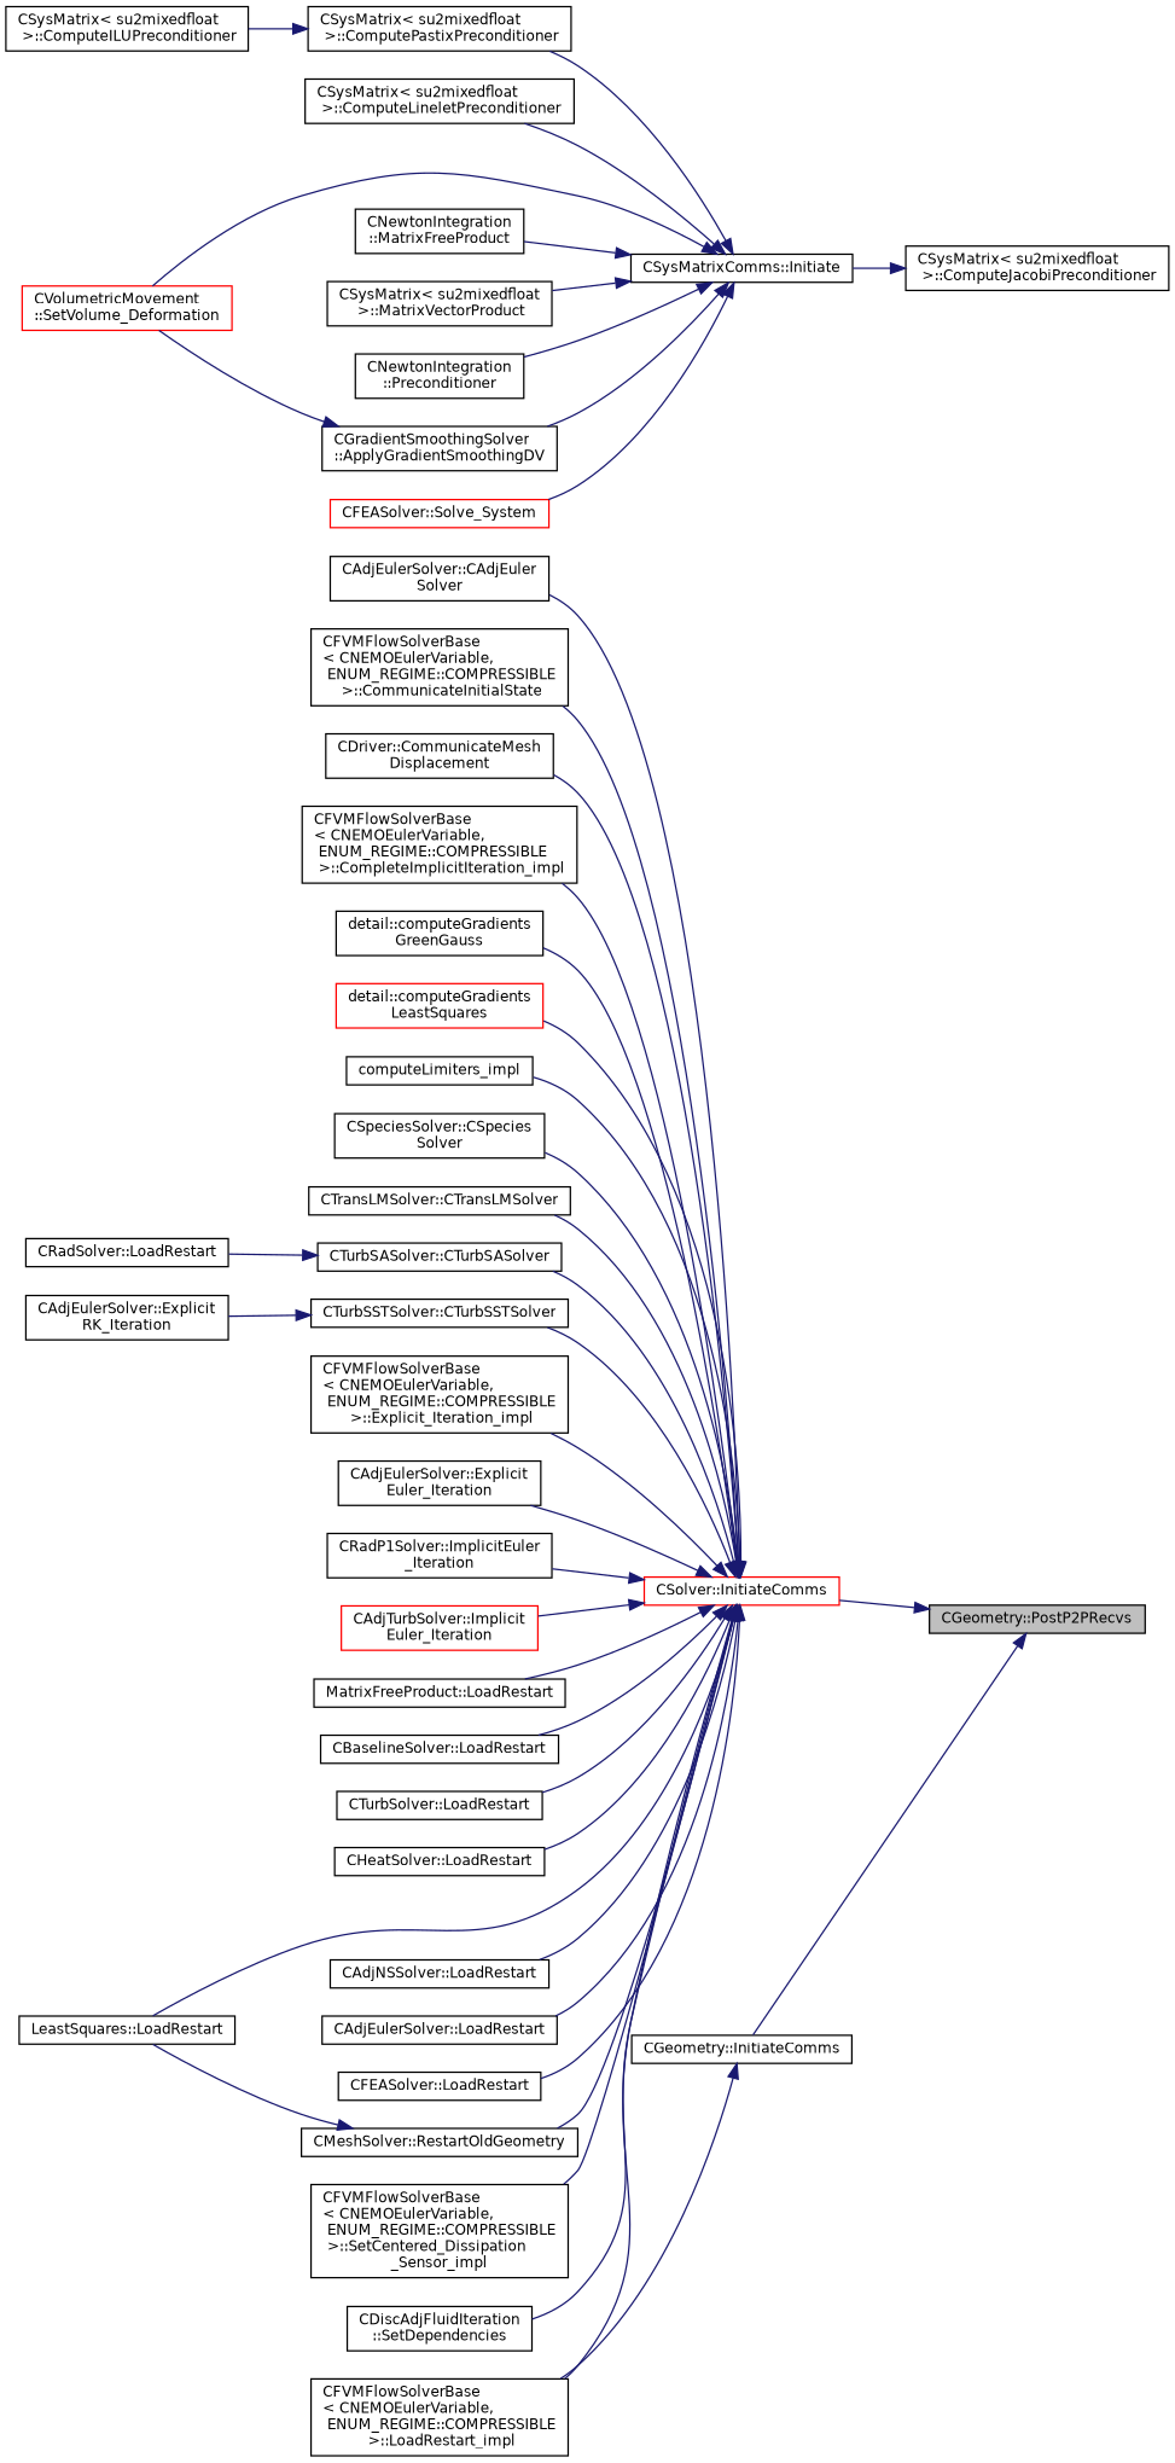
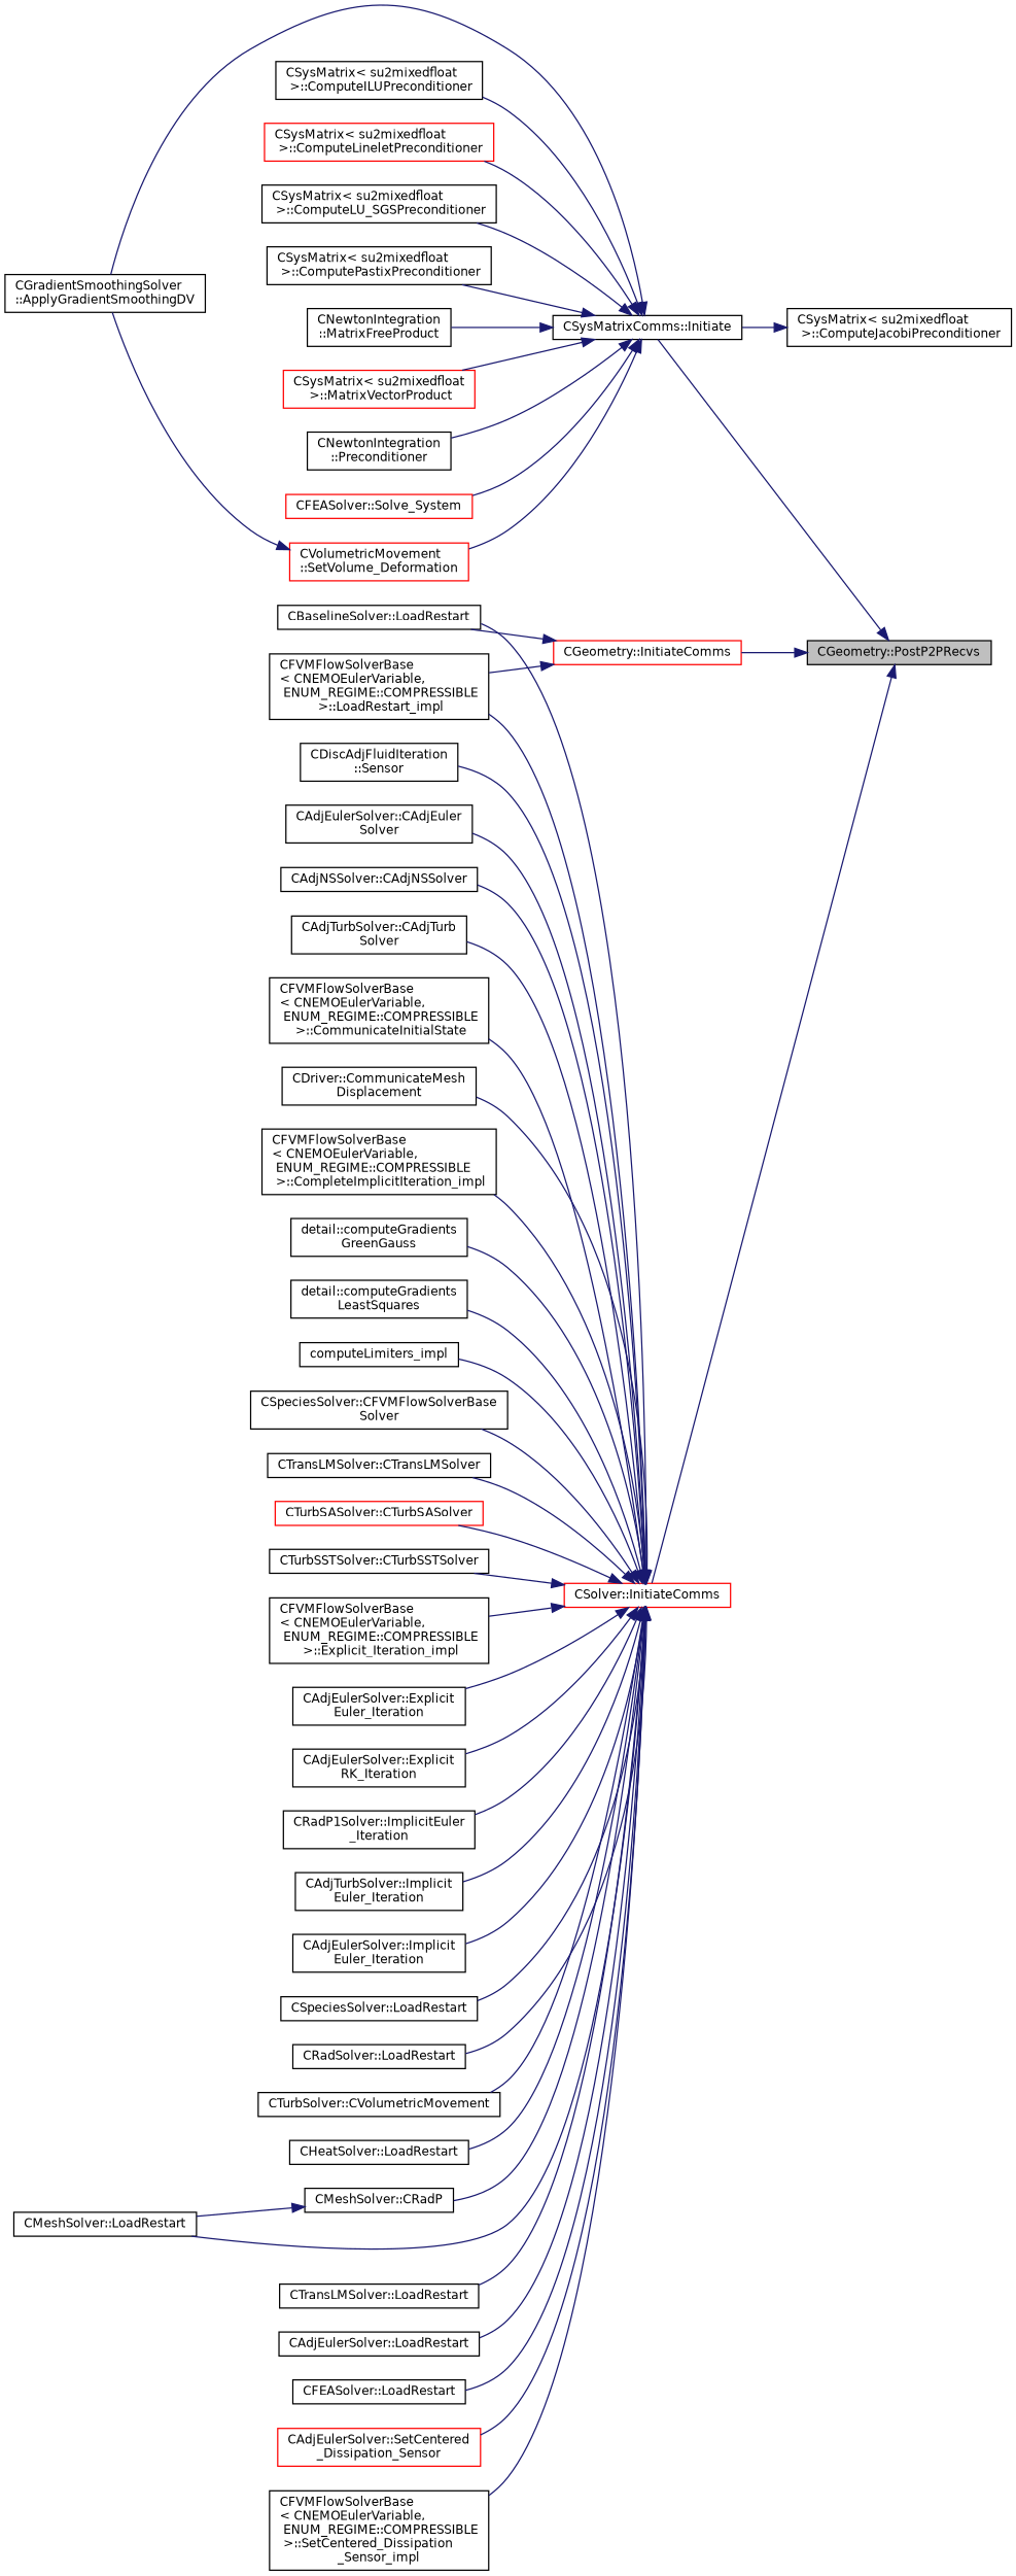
  digraph {
    rankdir=RL
    node [color=black fillcolor=white fontname=Helvetica fontsize=10 shape=record style=filled]
    edge [color=midnightblue dir=back fontname=Helvetica fontsize=10 labelfontname=Helvetica labelfontsize=10 style=solid]
    n1 [fillcolor=grey75 fontcolor=black height=0.2 label="CGeometry::PostP2PRecvs" width=0.4]
    n2 [height=0.2 label="CSysMatrixComms::Initiate" width=0.4]
    n3 [color=red height=0.2 label="CSolver::InitiateComms" width=0.4]
-   n4 [height=0.2 label="CGeometry::InitiateComms" width=0.4]
+   n4 [color=red height=0.2 label="CGeometry::InitiateComms" width=0.4]
    n5 [height=0.2 label="CGradientSmoothingSolver\l::ApplyGradientSmoothingDV" width=0.4]
    n6 [height=0.2 label="CSysMatrix\< su2mixedfloat\l \>::ComputeILUPreconditioner" width=0.4]
-   n7 [height=0.2 label="CSysMatrix\< su2mixedfloat\l \>::ComputeLineletPreconditioner" width=0.4]
+   n7 [color=red height=0.2 label="CSysMatrix\< su2mixedfloat\l \>::ComputeLineletPreconditioner" width=0.4]
+   n8 [height=0.2 label="CSysMatrix\< su2mixedfloat\l \>::ComputeLU_SGSPreconditioner" width=0.4]
    n9 [height=0.2 label="CSysMatrix\< su2mixedfloat\l \>::ComputePastixPreconditioner" width=0.4]
    n10 [height=0.2 label="CNewtonIntegration\l::MatrixFreeProduct" width=0.4]
-   n11 [height=0.2 label="CSysMatrix\< su2mixedfloat\l \>::MatrixVectorProduct" width=0.4]
+   n11 [color=red height=0.2 label="CSysMatrix\< su2mixedfloat\l \>::MatrixVectorProduct" width=0.4]
    n12 [height=0.2 label="CNewtonIntegration\l::Preconditioner" width=0.4]
    n13 [color=red height=0.2 label="CVolumetricMovement\l::SetVolume_Deformation" width=0.4]
    n14 [color=red height=0.2 label="CFEASolver::Solve_System" width=0.4]
    n15 [height=0.2 label="CAdjEulerSolver::CAdjEuler\lSolver" width=0.4]
+   n16 [height=0.2 label="CAdjNSSolver::CAdjNSSolver" width=0.4]
+   n17 [height=0.2 label="CAdjTurbSolver::CAdjTurb\lSolver" width=0.4]
    n18 [height=0.2 label="CFVMFlowSolverBase\l\< CNEMOEulerVariable,\l ENUM_REGIME::COMPRESSIBLE\l \>::CommunicateInitialState" width=0.4]
    n19 [height=0.2 label="CDriver::CommunicateMesh\lDisplacement" width=0.4]
    n20 [height=0.2 label="CFVMFlowSolverBase\l\< CNEMOEulerVariable,\l ENUM_REGIME::COMPRESSIBLE\l \>::CompleteImplicitIteration_impl" width=0.4]
    n21 [height=0.2 label="detail::computeGradients\lGreenGauss" width=0.4]
-   n22 [color=red height=0.2 label="detail::computeGradients\lLeastSquares" width=0.4]
+   n22 [height=0.2 label="detail::computeGradients\lLeastSquares" width=0.4]
    n23 [height=0.2 label=computeLimiters_impl width=0.4]
-   n24 [height=0.2 label="CSpeciesSolver::CSpecies\lSolver" width=0.4]
+   n24 [height=0.2 label="CSpeciesSolver::CFVMFlowSolverBase\lSolver" width=0.4]
    n25 [height=0.2 label="CTransLMSolver::CTransLMSolver" width=0.4]
-   n26 [height=0.2 label="CTurbSASolver::CTurbSASolver" width=0.4]
+   n26 [color=red height=0.2 label="CTurbSASolver::CTurbSASolver" width=0.4]
    n27 [height=0.2 label="CTurbSSTSolver::CTurbSSTSolver" width=0.4]
    n28 [height=0.2 label="CFVMFlowSolverBase\l\< CNEMOEulerVariable,\l ENUM_REGIME::COMPRESSIBLE\l \>::Explicit_Iteration_impl" width=0.4]
    n29 [height=0.2 label="CAdjEulerSolver::Explicit\lEuler_Iteration" width=0.4]
    n30 [height=0.2 label="CAdjEulerSolver::Explicit\lRK_Iteration" width=0.4]
    n31 [height=0.2 label="CRadP1Solver::ImplicitEuler\l_Iteration" width=0.4]
-   n32 [color=red height=0.2 label="CAdjTurbSolver::Implicit\lEuler_Iteration" width=0.4]
-   n34 [height=0.2 label="MatrixFreeProduct::LoadRestart" width=0.4]
+   n32 [height=0.2 label="CAdjTurbSolver::Implicit\lEuler_Iteration" width=0.4]
+   n33 [height=0.2 label="CAdjEulerSolver::Implicit\lEuler_Iteration" width=0.4]
+   n34 [height=0.2 label="CSpeciesSolver::LoadRestart" width=0.4]
    n35 [height=0.2 label="CRadSolver::LoadRestart" width=0.4]
    n36 [height=0.2 label="CBaselineSolver::LoadRestart" width=0.4]
-   n37 [height=0.2 label="CTurbSolver::LoadRestart" width=0.4]
+   n37 [height=0.2 label="CTurbSolver::CVolumetricMovement" width=0.4]
    n38 [height=0.2 label="CHeatSolver::LoadRestart" width=0.4]
-   n39 [height=0.2 label="LeastSquares::LoadRestart" width=0.4]
-   n40 [height=0.2 label="CAdjNSSolver::LoadRestart" width=0.4]
+   n39 [height=0.2 label="CMeshSolver::LoadRestart" width=0.4]
+   n40 [height=0.2 label="CTransLMSolver::LoadRestart" width=0.4]
    n41 [height=0.2 label="CAdjEulerSolver::LoadRestart" width=0.4]
    n42 [height=0.2 label="CFEASolver::LoadRestart" width=0.4]
    n43 [height=0.2 label="CFVMFlowSolverBase\l\< CNEMOEulerVariable,\l ENUM_REGIME::COMPRESSIBLE\l \>::LoadRestart_impl" width=0.4]
-   n44 [height=0.2 label="CMeshSolver::RestartOldGeometry" width=0.4]
+   n44 [height=0.2 label="CMeshSolver::CRadP" width=0.4]
+   n45 [color=red height=0.2 label="CAdjEulerSolver::SetCentered\l_Dissipation_Sensor" width=0.4]
    n46 [height=0.2 label="CFVMFlowSolverBase\l\< CNEMOEulerVariable,\l ENUM_REGIME::COMPRESSIBLE\l \>::SetCentered_Dissipation\l_Sensor_impl" width=0.4]
-   n47 [height=0.2 label="CDiscAdjFluidIteration\l::SetDependencies" width=0.4]
+   n47 [height=0.2 label="CDiscAdjFluidIteration\l::Sensor" width=0.4]
    n48 [height=0.2 label="CSysMatrix\< su2mixedfloat\l \>::ComputeJacobiPreconditioner" width=0.4]
+   n1 -> n2
    n1 -> n3
    n1 -> n4
    n2 -> n5
-   n9 -> n6
+   n2 -> n6
    n2 -> n7
+   n2 -> n8
    n2 -> n9
    n2 -> n10
    n2 -> n11
    n2 -> n12
    n2 -> n13
    n2 -> n14
    n3 -> n15
+   n3 -> n16
+   n3 -> n17
    n3 -> n18
    n3 -> n19
    n3 -> n20
    n3 -> n21
    n3 -> n22
    n3 -> n23
    n3 -> n24
    n3 -> n25
    n3 -> n26
    n3 -> n27
    n3 -> n28
    n3 -> n29
-   n27 -> n30
+   n3 -> n30
    n3 -> n31
    n3 -> n32
+   n3 -> n33
    n3 -> n34
-   n26 -> n35
+   n3 -> n35
    n3 -> n36
    n3 -> n37
    n3 -> n38
    n3 -> n39
    n3 -> n40
    n3 -> n41
    n3 -> n42
    n3 -> n43
    n3 -> n44
+   n3 -> n45
    n3 -> n46
    n3 -> n47
+   n4 -> n36
    n4 -> n43
-   n5 -> n13
+   n13 -> n5
    n44 -> n39
    n48 -> n2
  }
